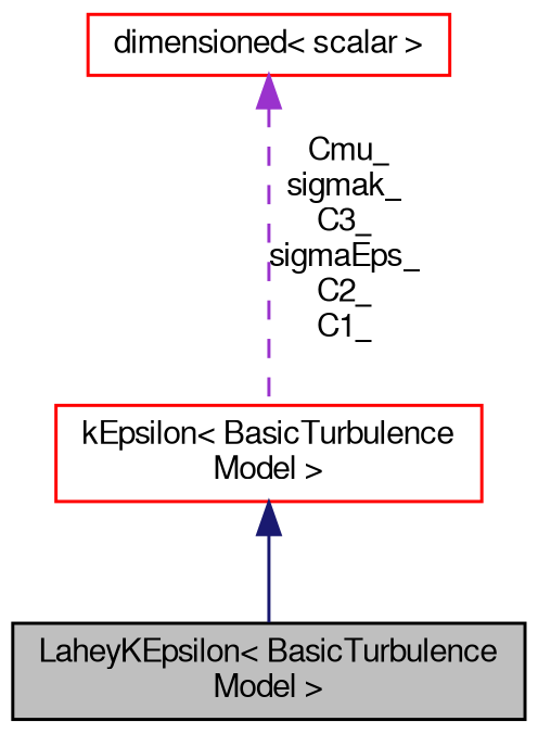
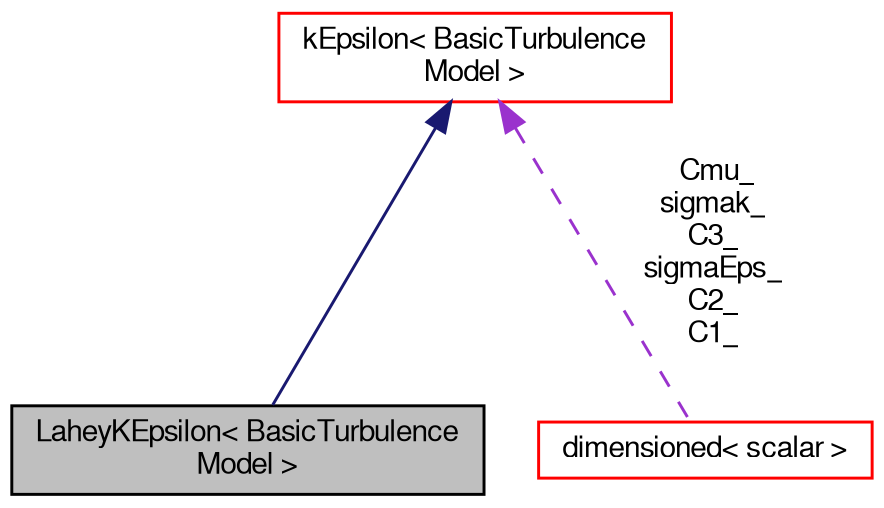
  digraph {
    node [color=red fontname=FreeSans fontsize=10 shape=record]
    edge [dir=back fontname=FreeSans fontsize=10 labelfontname=FreeSans labelfontsize=10]
    n1 [color=black fillcolor=grey75 fontcolor=black height=0.2 label="LaheyKEpsilon\< BasicTurbulence\lModel \>" style=filled width=0.4]
    n2 [height=0.2 label="kEpsilon\< BasicTurbulence\lModel \>" width=0.4]
    n3 [height=0.2 label="dimensioned\< scalar \>" width=0.4]
    n2 -> n1 [color=midnightblue style=solid]
-   n3 -> n2 [color=darkorchid3 label=" Cmu_\nsigmak_\nC3_\nsigmaEps_\nC2_\nC1_" style=dashed]
+   n2 -> n3 [color=darkorchid3 label=" Cmu_\nsigmak_\nC3_\nsigmaEps_\nC2_\nC1_" style=dashed]
  }
